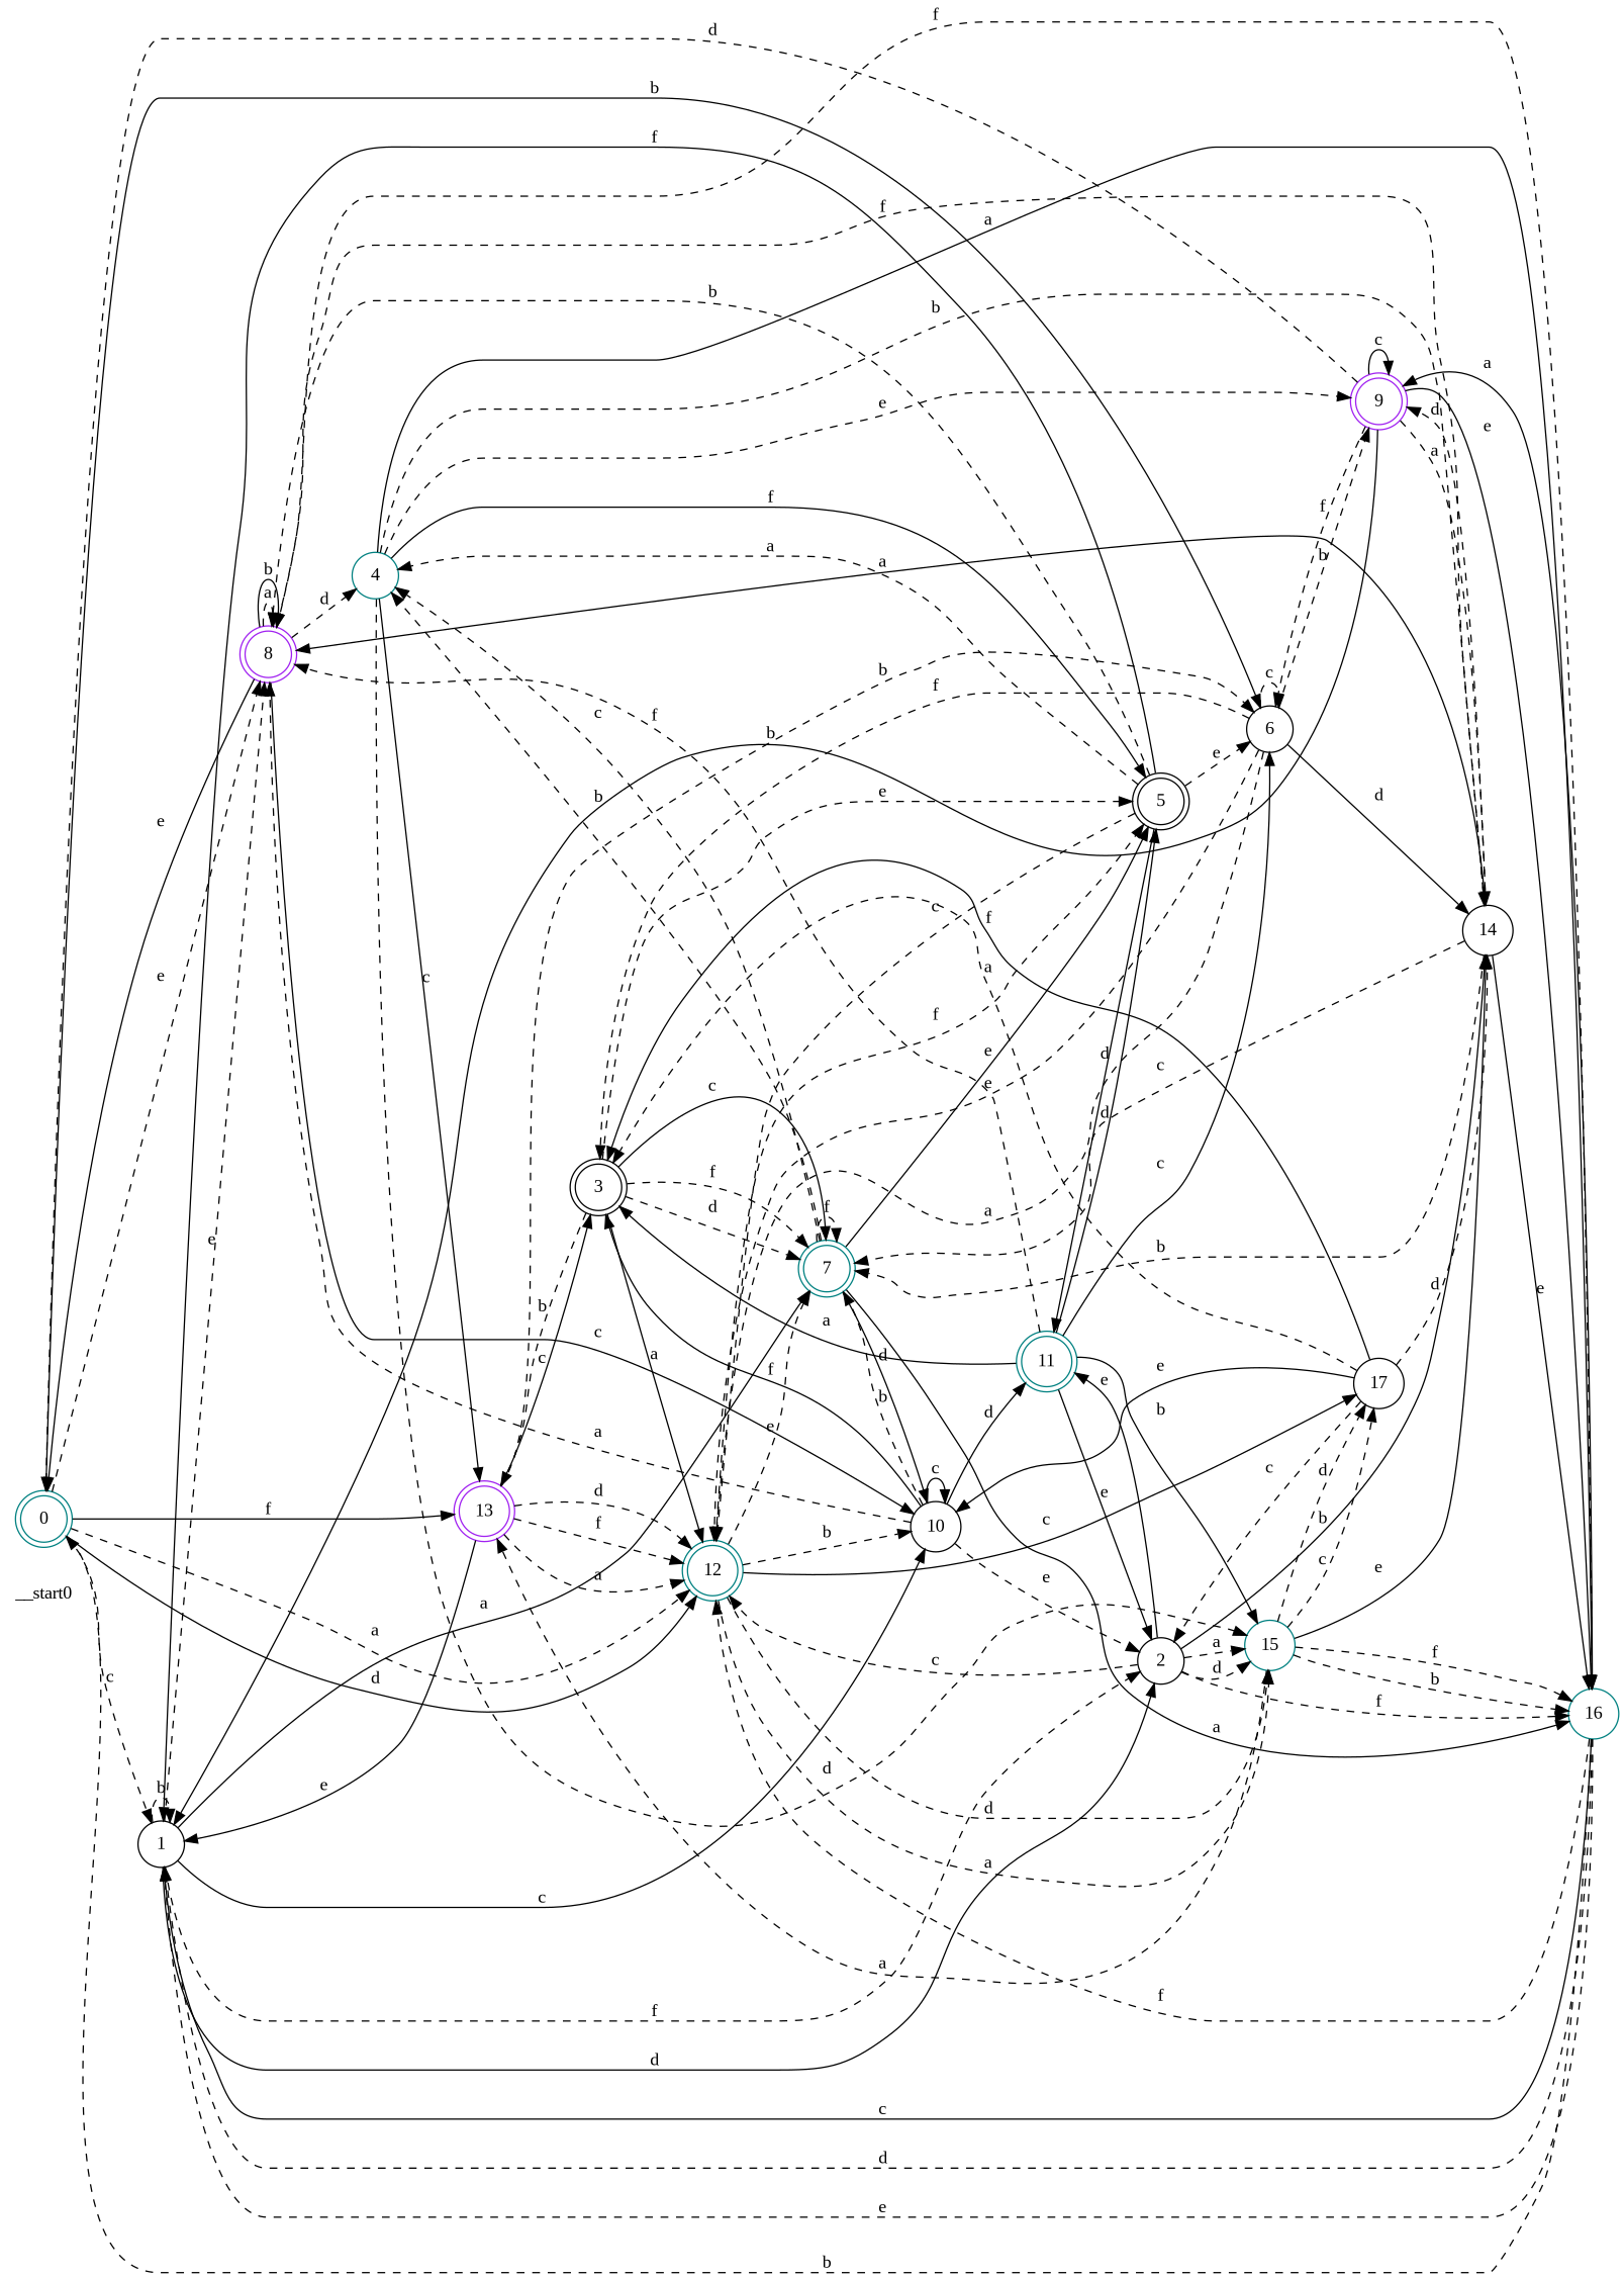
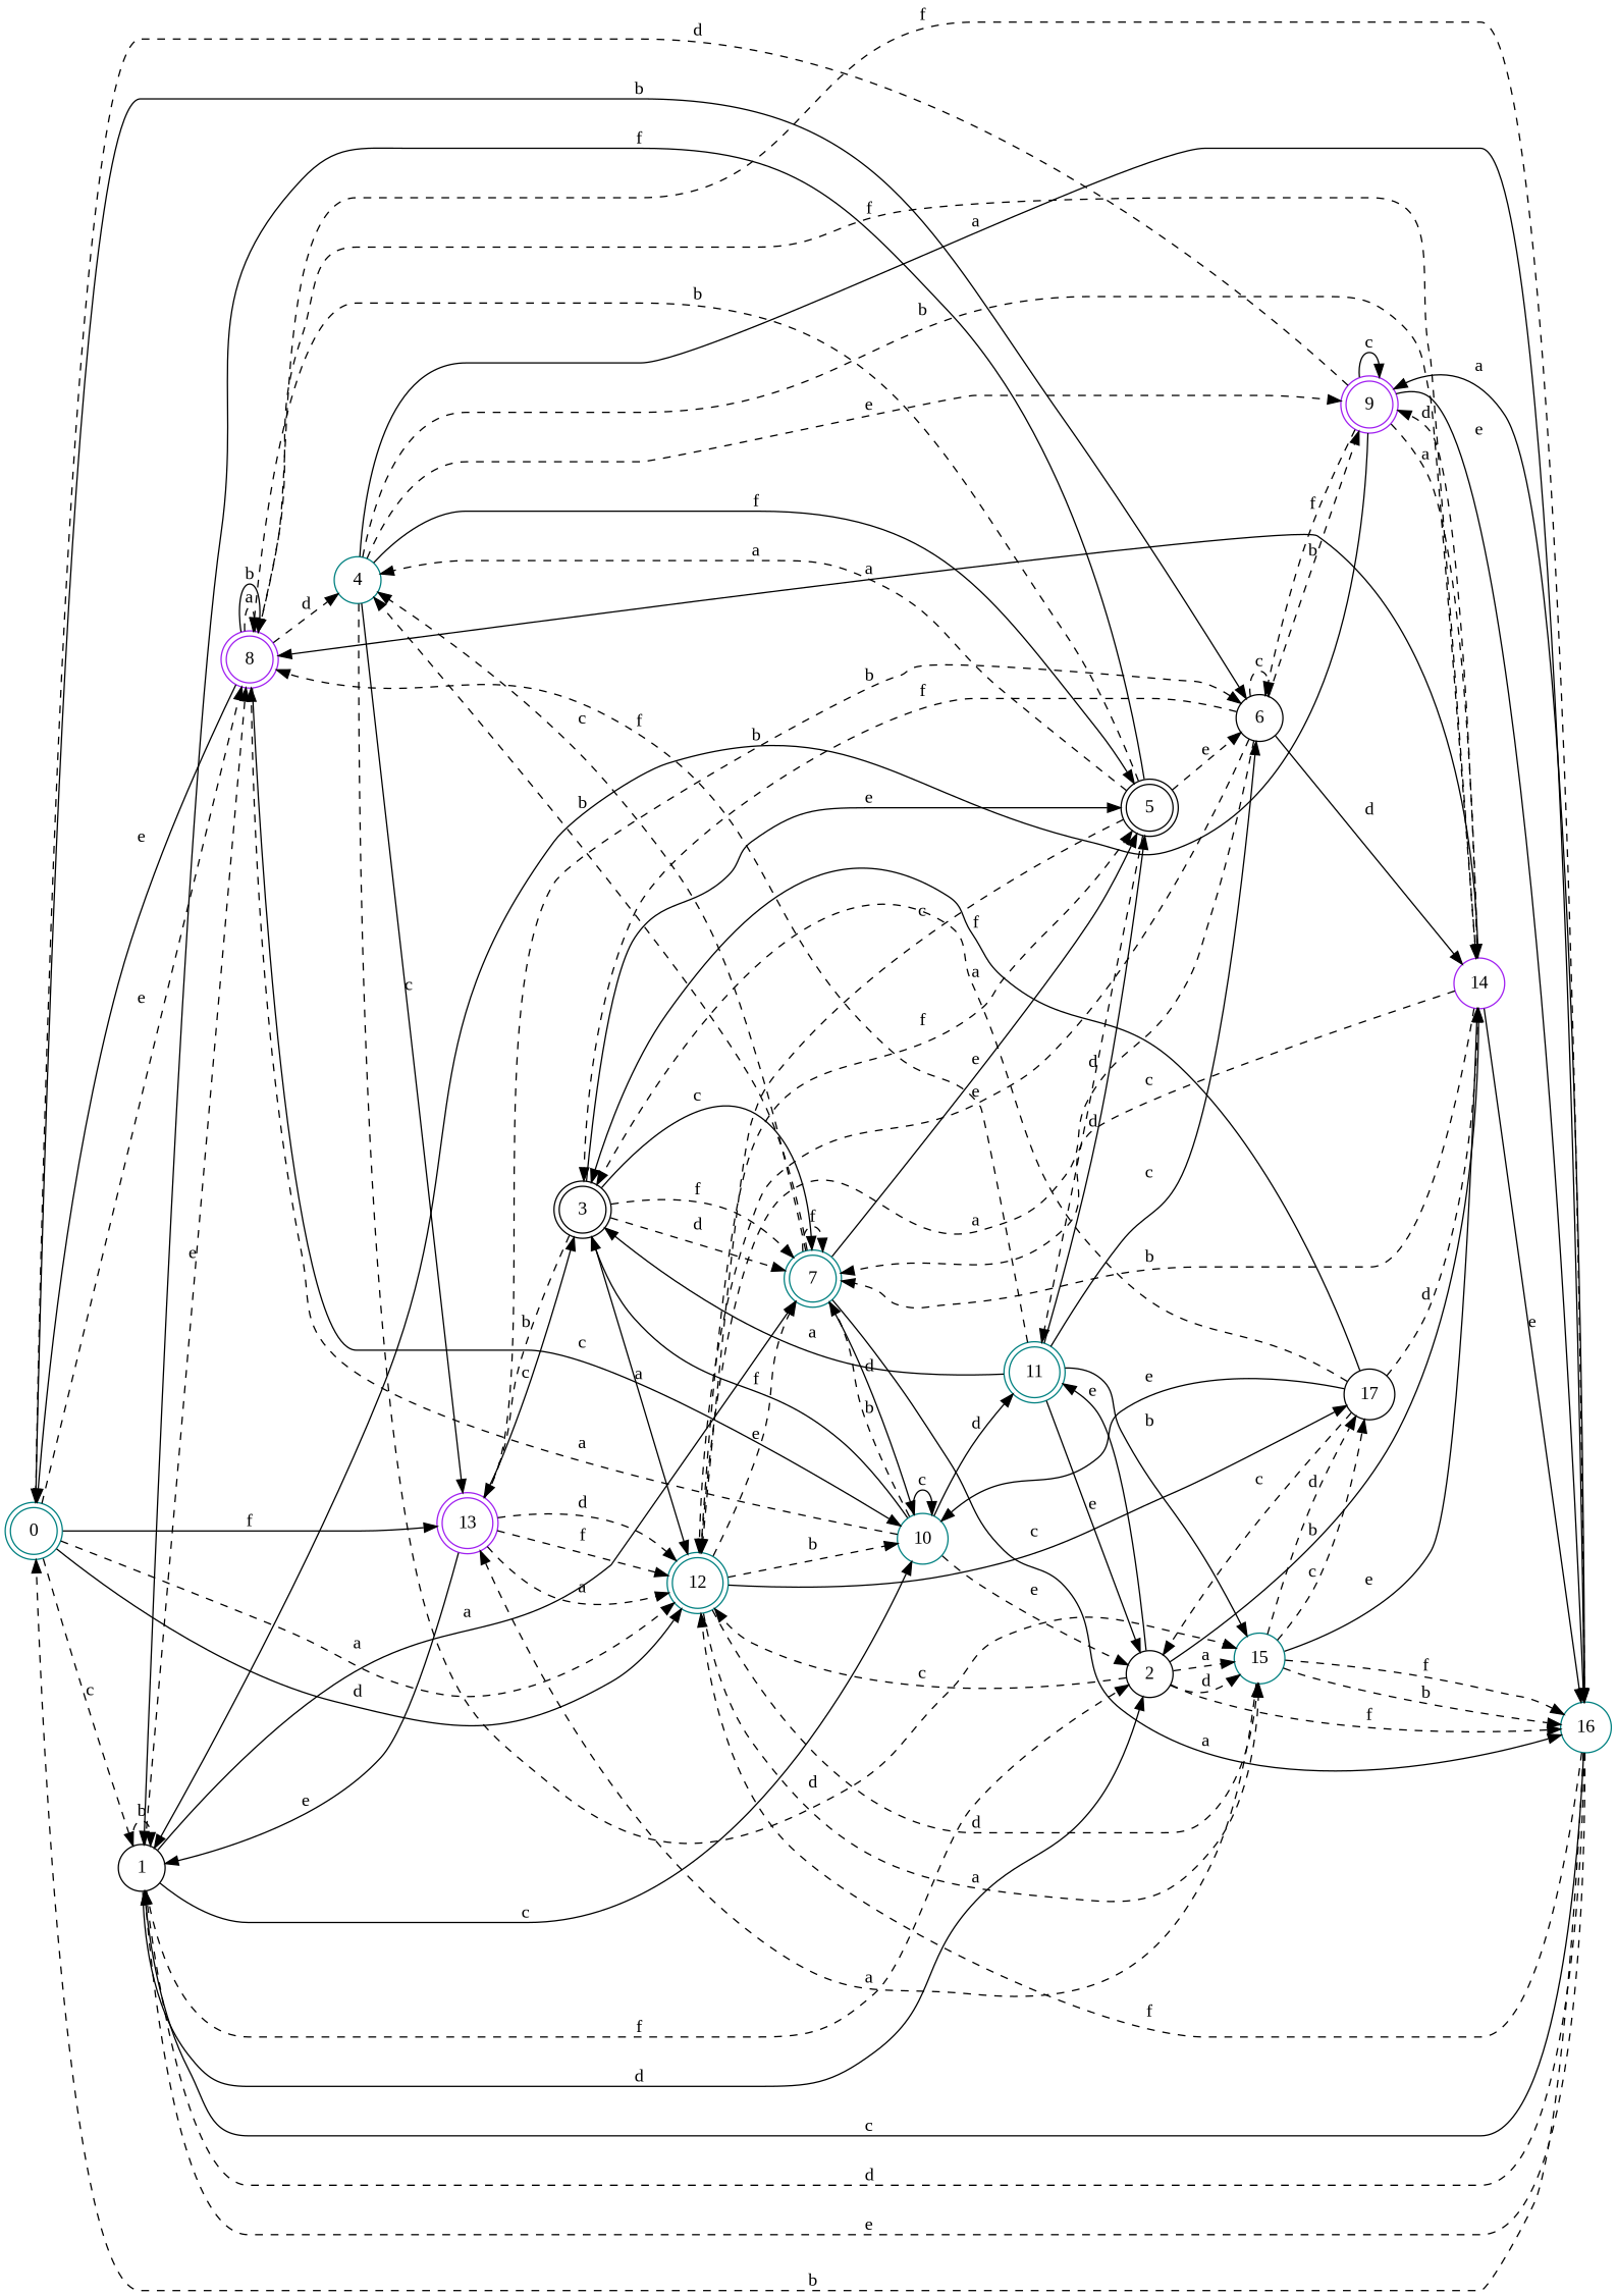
  digraph {
    fontname="Liberation Serif"
    rankdir=LR
    node [color=teal fontname="Liberation Serif" shape=doublecircle fillcolor=white style="rounded,filled"]
    edge [fontname="Liberation Serif" style=dashed]
-   __start0 [shape=none fillcolor="" style=""]
    n2 [label=0]
    n3 [color=black label=1 shape=circle style=filled]
    n4 [color=black label=6 shape=circle style=filled]
    n5 [color=purple label=8]
    n6 [label=12]
    n7 [color=purple label=13]
    n8 [color=black label=2 shape=circle style=filled]
    n9 [label=7]
-   n10 [color=black label=10 shape=circle style=filled]
-   n11 [color=black label=14 shape=circle style=filled]
+   n10 [label=10 shape=circle style=filled]
+   n11 [color=purple label=14 shape=circle style=filled]
    n12 [color=black label=3]
    n13 [color=purple label=9]
    n14 [label=16 shape=circle style=filled]
    n15 [label=4 shape=circle style=filled]
    n16 [label=15 shape=circle style=filled]
    n17 [color=black label=5]
    n18 [color=black label=17 shape=circle style=filled]
    n19 [label=11]
    n2 -> n3 [label=c]
    n2 -> n4 [label=b style=solid]
    n2 -> n5 [label=e]
    n2 -> n6 [label=a]
    n2 -> n6 [label=d style=solid]
    n2 -> n7 [label=f style=solid]
    n3 -> n3 [label=b]
    n3 -> n5 [label=e]
    n3 -> n8 [label=d style=solid]
    n3 -> n8 [label=f]
    n3 -> n9 [label=a style=solid]
    n3 -> n10 [label=c style=solid]
    n4 -> n4 [label=c]
    n4 -> n6 [label=a]
    n4 -> n6 [label=e]
    n4 -> n11 [label=d style=solid]
    n4 -> n12 [label=f]
    n4 -> n13 [label=b]
    n5 -> n2 [label=e style=solid]
    n5 -> n5 [label=a]
    n5 -> n5 [label=b style=solid]
    n5 -> n10 [label=c style=solid]
    n5 -> n14 [label=f]
    n5 -> n15 [label=d]
    n6 -> n9 [label=e]
    n6 -> n10 [label=b]
    n6 -> n16 [label=a]
    n6 -> n16 [label=d]
    n6 -> n17 [label=f]
    n6 -> n18 [label=c style=solid]
    n7 -> n3 [label=e style=solid]
    n7 -> n4 [label=b]
    n7 -> n6 [label=a]
    n7 -> n6 [label=d]
    n7 -> n6 [label=f]
    n7 -> n12 [label=c style=solid]
    n8 -> n6 [label=c]
    n8 -> n11 [label=b style=solid]
    n8 -> n14 [label=f]
    n8 -> n16 [label=a]
    n8 -> n16 [label=d]
    n8 -> n19 [label=e style=solid]
    n9 -> n9 [label=f]
    n9 -> n10 [label=d style=solid]
    n9 -> n14 [label=a style=solid]
    n9 -> n15 [label=b]
    n9 -> n15 [label=c]
    n9 -> n17 [label=e style=solid]
    n10 -> n5 [label=a]
    n10 -> n8 [label=e]
    n10 -> n9 [label=b]
    n10 -> n10 [label=c style=solid]
    n10 -> n12 [label=f style=solid]
    n10 -> n19 [label=d style=solid]
    n11 -> n5 [label=a style=solid]
    n11 -> n5 [label=f]
    n11 -> n9 [label=b]
    n11 -> n9 [label=c]
    n11 -> n13 [label=d]
    n11 -> n14 [label=e style=solid]
    n12 -> n6 [label=a style=solid]
    n12 -> n7 [label=b]
    n12 -> n9 [label=c style=solid]
    n12 -> n9 [label=d]
    n12 -> n9 [label=f]
-   n12 -> n17 [label=e]
+   n12 -> n17 [label=e style=solid]
    n13 -> n2 [label=d]
    n13 -> n3 [label=b style=solid]
    n13 -> n4 [label=f]
    n13 -> n11 [label=a]
    n13 -> n13 [label=c style=solid]
    n13 -> n14 [label=e style=solid]
    n14 -> n2 [label=b]
    n14 -> n3 [label=c style=solid]
    n14 -> n3 [label=d]
    n14 -> n3 [label=e]
    n14 -> n6 [label=f]
    n14 -> n13 [label=a style=solid]
    n15 -> n7 [label=c style=solid]
    n15 -> n11 [label=b]
    n15 -> n13 [label=e]
    n15 -> n14 [label=a style=solid]
    n15 -> n16 [label=d]
    n15 -> n17 [label=f style=solid]
    n16 -> n7 [label=a]
    n16 -> n11 [label=e style=solid]
    n16 -> n14 [label=b]
    n16 -> n14 [label=f]
    n16 -> n18 [label=c]
    n16 -> n18 [label=d]
    n17 -> n3 [label=f style=solid]
    n17 -> n4 [label=e]
    n17 -> n5 [label=b]
    n17 -> n6 [label=c]
    n17 -> n15 [label=a]
-   n17 -> n19 [label=d style=solid]
+   n17 -> n19 [label=d]
    n18 -> n8 [label=c]
    n18 -> n10 [label=e style=solid]
    n18 -> n11 [label=d]
    n18 -> n12 [label=a]
    n18 -> n12 [label=f style=solid]
    n19 -> n4 [label=c style=solid]
    n19 -> n5 [label=f]
    n19 -> n8 [label=e style=solid]
    n19 -> n12 [label=a style=solid]
    n19 -> n16 [label=b style=solid]
    n19 -> n17 [label=d style=solid]
  }
